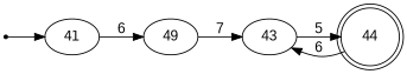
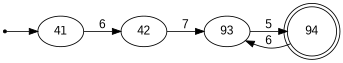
  digraph {
    fontname="Liberation Sans"
    rankdir=LR
    node [fontname="Liberation Sans"]
    edge [fontname="Liberation Sans"]
    inic [shape=point]
    41
-   42 [label=49]
-   43
-   44 [shape=doublecircle]
+   42
+   43 [label=93]
+   44 [shape=doublecircle label=94]
    inic -> 41
    41 -> 42 [label=6]
    42 -> 43 [label=7]
    43 -> 44 [label=5]
    44 -> 43 [label=6]
  }
